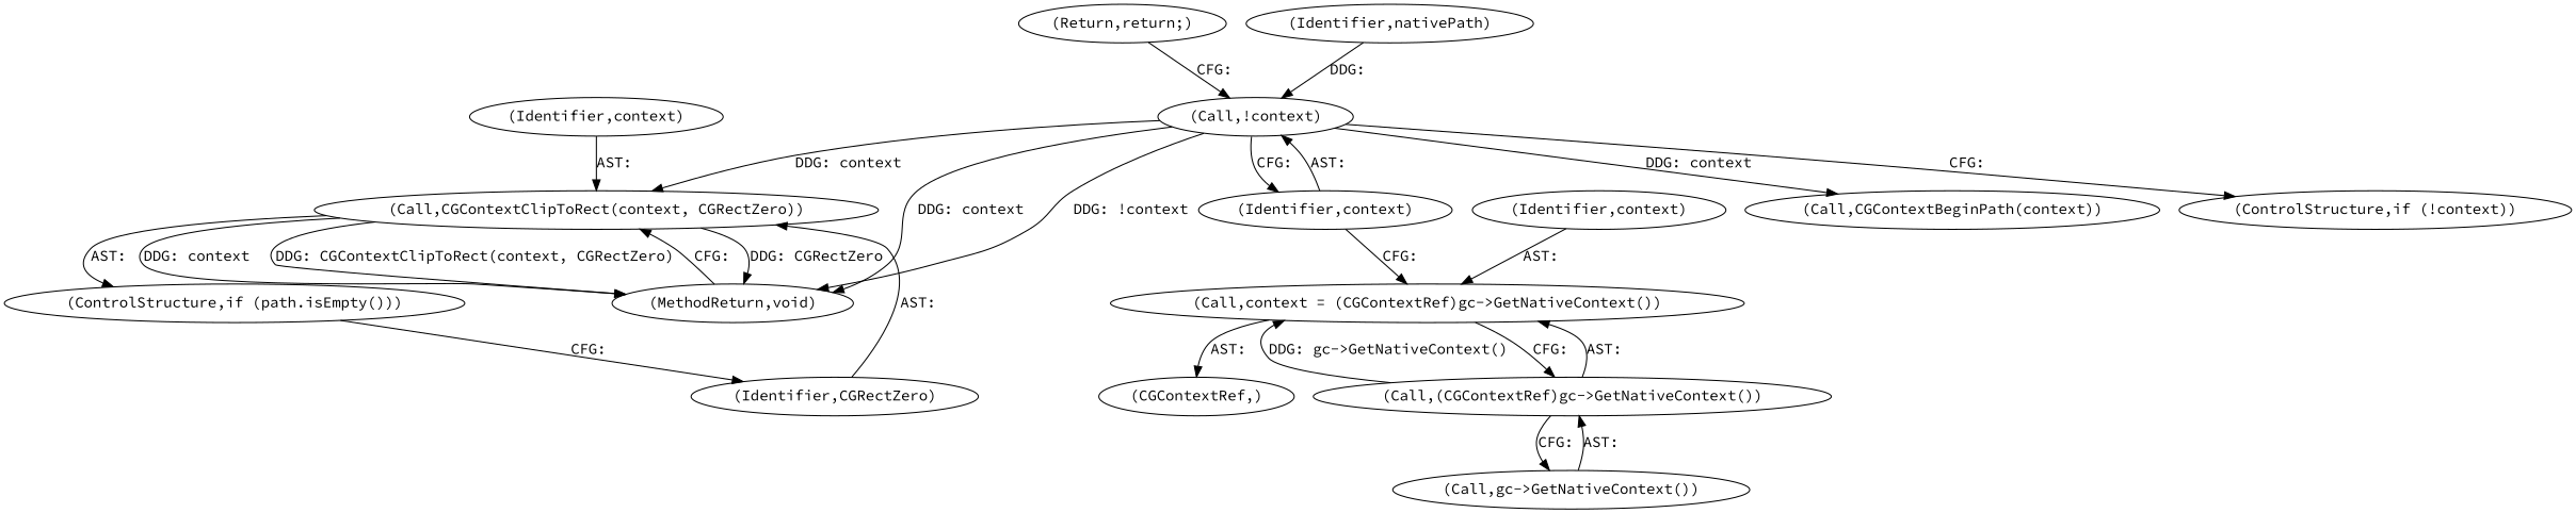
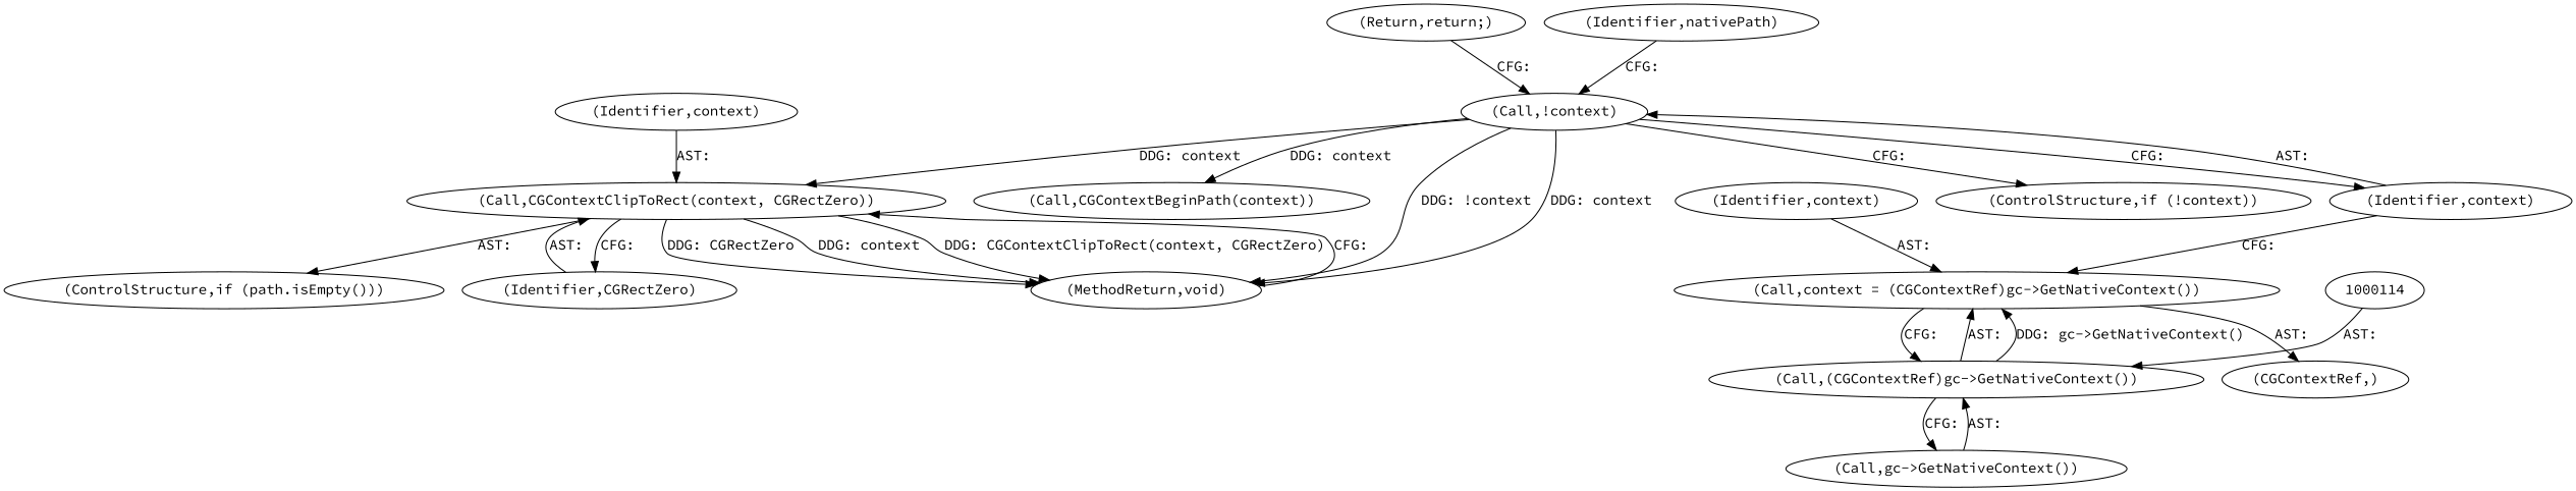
  digraph {
    fontname="Source Code Pro"
    node [fontname="Source Code Pro"]
    edge [fontname="Source Code Pro"]
    n1 [label="(Call,CGContextClipToRect(context, CGRectZero))"]
    n2 [label="(MethodReturn,void)"]
    n3 [label="(ControlStructure,if (path.isEmpty()))"]
    n4 [label="(Identifier,CGRectZero)"]
    n5 [label="(Call,!context)"]
    n6 [label="(Identifier,context)"]
    n7 [label="(Call,CGContextBeginPath(context))"]
    n8 [label="(ControlStructure,if (!context))"]
    n9 [label="(Call,context = (CGContextRef)gc->GetNativeContext())"]
    n10 [label="(Call,(CGContextRef)gc->GetNativeContext())"]
    n11 [label="(CGContextRef,)"]
    n12 [label="(Call,gc->GetNativeContext())"]
    n13 [label="(Return,return;)"]
    n14 [label="(Identifier,nativePath)"]
    n15 [label="(Identifier,context)"]
    n16 [label="(Identifier,context)"]
+   1000114
    n1 -> n2 [label="DDG: CGRectZero"]
    n1 -> n2 [label="DDG: context"]
    n1 -> n2 [label="DDG: CGContextClipToRect(context, CGRectZero)"]
    n1 -> n3 [label="AST: "]
-   n3 -> n4 [label="CFG: "]
+   n1 -> n4 [label="CFG: "]
    n2 -> n1 [label="CFG: "]
    n4 -> n1 [label="AST: "]
    n5 -> n1 [label="DDG: context"]
    n5 -> n2 [label="DDG: !context"]
    n5 -> n2 [label="DDG: context"]
    n5 -> n6 [label="CFG: "]
    n5 -> n7 [label="DDG: context"]
    n5 -> n8 [label="CFG: "]
    n6 -> n5 [label="AST: "]
    n6 -> n9 [label="CFG: "]
    n9 -> n10 [label="CFG: "]
    n9 -> n11 [label="AST: "]
    n10 -> n9 [label="AST: "]
    n10 -> n9 [label="DDG: gc->GetNativeContext()"]
    n10 -> n12 [label="CFG: "]
    n12 -> n10 [label="AST: "]
    n13 -> n5 [label="CFG: "]
-   n14 -> n5 [label="DDG: "]
+   n14 -> n5 [label="CFG: "]
    n15 -> n9 [label="AST: "]
    n16 -> n1 [label="AST: "]
+   1000114 -> n10 [label="AST: "]
  }
